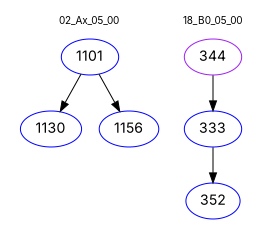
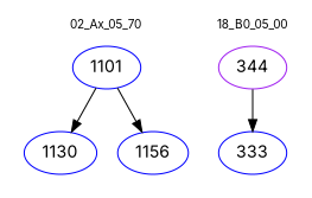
  digraph {
    fontname=Inter
    node [color=blue fontname=Inter]
    edge [color=black fontname=Inter]
    n1 [label=1130]
    n2 [label=1101]
    n3 [label=1156]
    n4 [color=purple label=344]
    n5 [label=333]
-   n6 [label=352]
    subgraph cluster_1 {
      color=white
      fontsize=10
-     label="02_Ax_05_00"
+     label="02_Ax_05_70"
      n1
      n2
      n3
    }
    subgraph cluster_2 {
      color=white
      fontsize=10
      label="18_B0_05_00"
      n4
      n5
-     n6
    }
    n2 -> n1
    n2 -> n3
    n4 -> n5
-   n5 -> n6
  }
